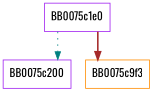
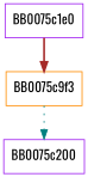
  digraph {
    fontname=Oswald
    splines=ortho
    node [color=purple fontname=Oswald shape=box]
    edge [fontname=Oswald]
    BB0075c1e0
    BB0075c200
    n3 [color=darkorange label=BB0075c9f3]
-   BB0075c1e0 -> BB0075c200 [color=teal style=dotted]
+   n3 -> BB0075c200 [color=teal style=dotted]
    BB0075c1e0 -> n3 [color=brown style=bold]
  }
